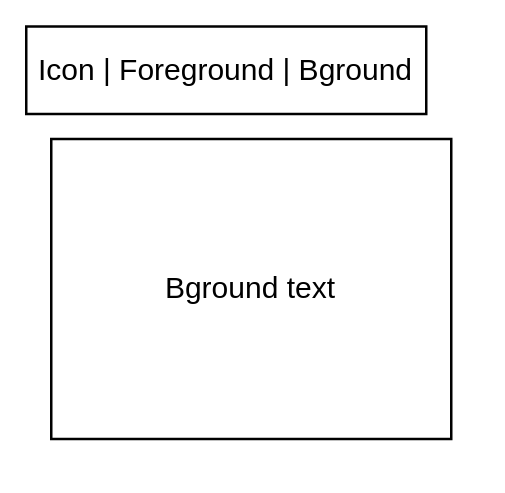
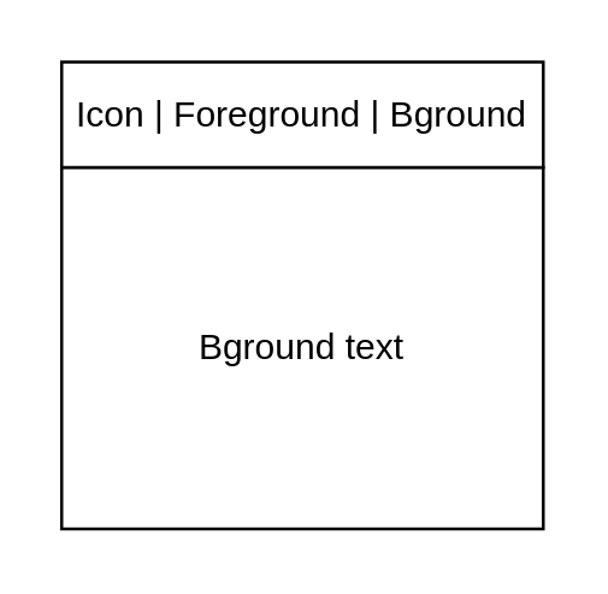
  <mxCell id="0" />
  <mxCell id="1" parent="0" />
  <mxCell id="2" value="Bground text" style="whiteSpace=wrap;html=1;" vertex="1" parent="1"><mxGeometry x="20" y="55" width="160" height="120" as="geometry" /></mxCell>
- <mxCell id="3" value="Icon | Foreground | Bground" style="whiteSpace=wrap;html=1;" vertex="1" parent="1"><mxGeometry x="10" y="10" width="160" height="35" as="geometry" /></mxCell>
+ <mxCell id="3" value="Icon | Foreground | Bground" style="whiteSpace=wrap;html=1;" vertex="1" parent="1"><mxGeometry x="20" y="20" width="160" height="35" as="geometry" /></mxCell>
